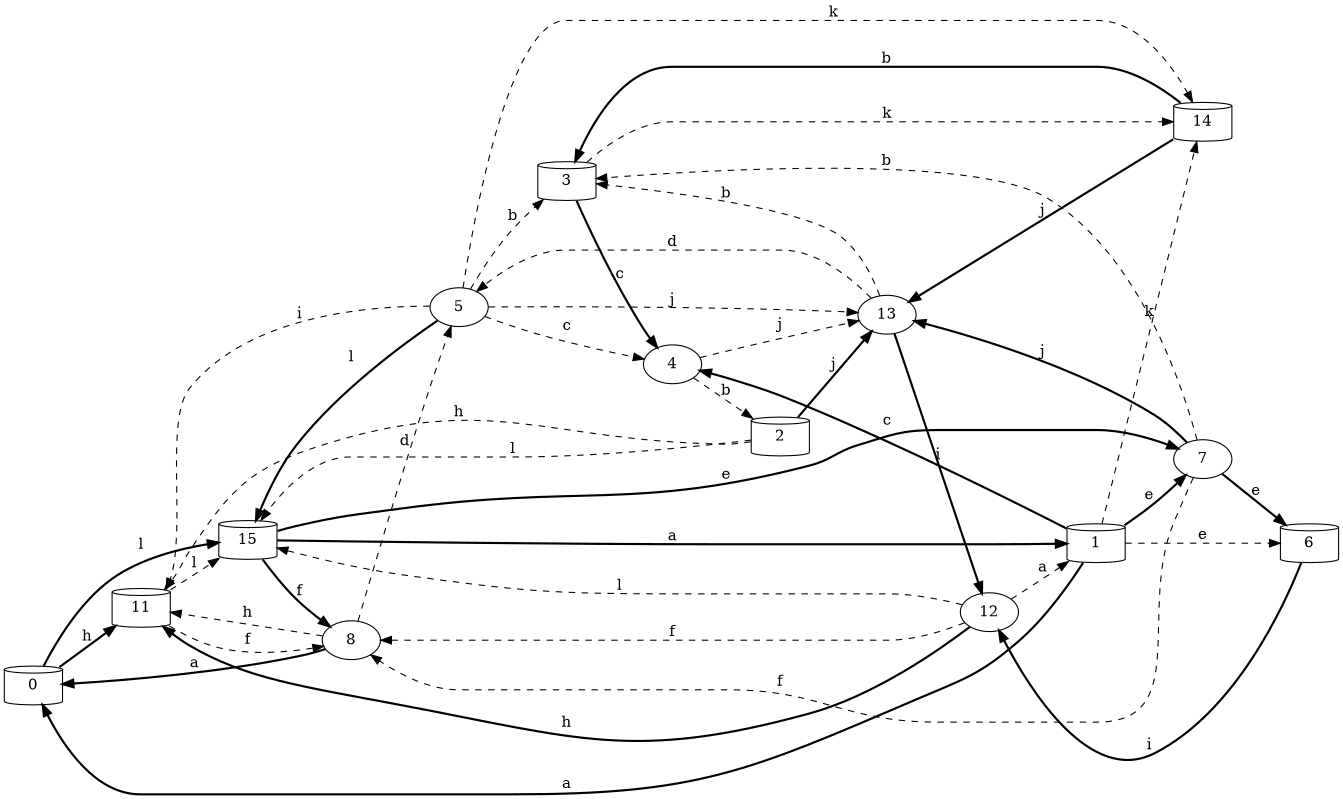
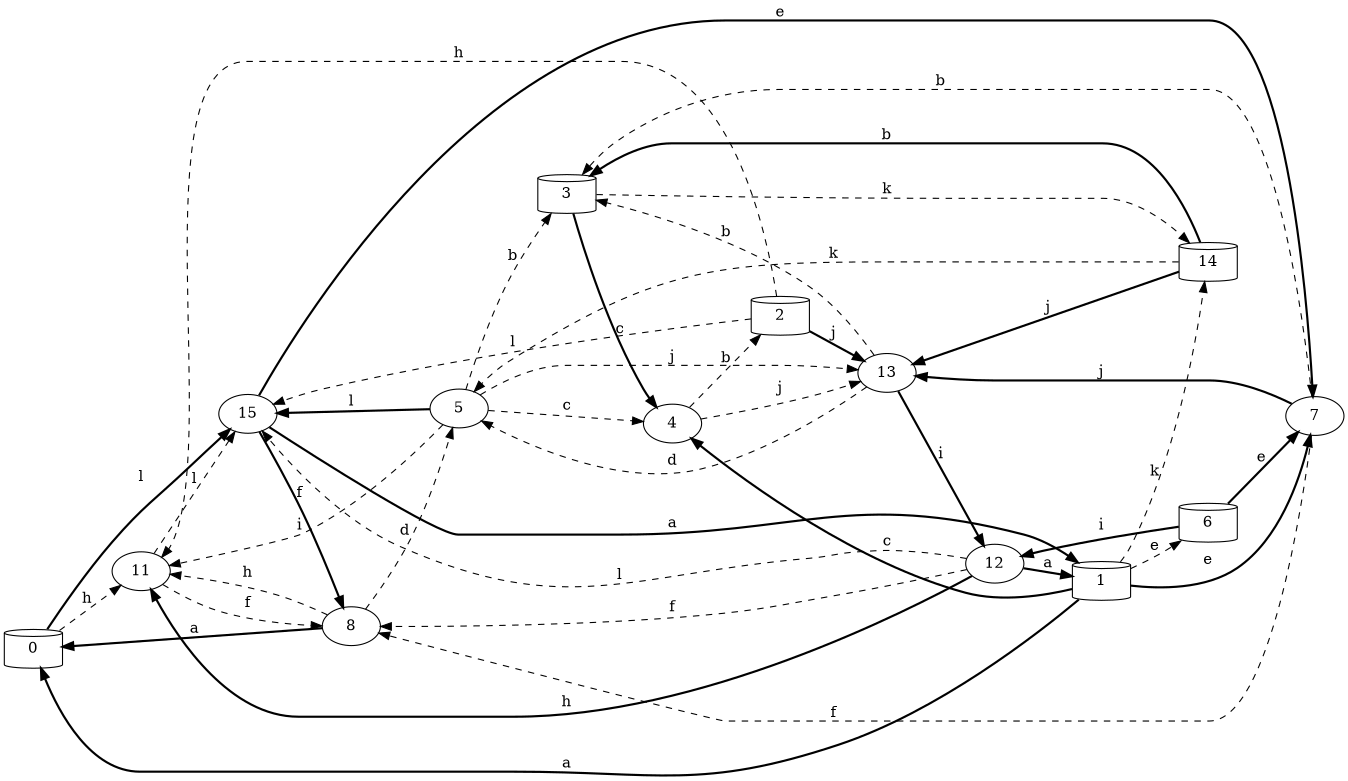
  strict digraph {
    rankdir=LR
    node [shape=cylinder]
    edge [style=dashed]
    0
-   11
-   15
+   11 [shape=ellipse]
+   15 [shape=ellipse]
    8 [shape=ellipse]
    1
    7 [shape=ellipse]
    4 [shape=ellipse]
    6
    14
    2
    13 [shape=ellipse]
    12 [shape=ellipse]
    3
    5 [shape=ellipse]
-   0 -> 11 [label=h style=bold]
+   0 -> 11 [label=h]
    0 -> 15 [label=l style=bold]
    11 -> 15 [label=l]
    11 -> 8 [label=f]
    15 -> 8 [label=f style=bold]
    15 -> 1 [label=a style=bold]
    15 -> 7 [label=e style=bold]
    8 -> 0 [label=a style=bold]
    8 -> 11 [label=h]
    8 -> 5 [label=d]
    1 -> 0 [label=a style=bold]
    1 -> 7 [label=e style=bold]
    1 -> 4 [label=c style=bold]
    1 -> 6 [label=e]
    1 -> 14 [label=k]
    7 -> 8 [label=f]
    7 -> 13 [label=j style=bold]
    7 -> 3 [label=b]
    4 -> 2 [label=b]
    4 -> 13 [label=j]
-   7 -> 6 [label=e style=bold]
+   6 -> 7 [label=e style=bold]
    6 -> 12 [label=i style=bold]
    14 -> 13 [label=j style=bold]
    14 -> 3 [label=b style=bold]
    2 -> 11 [label=h]
    2 -> 15 [label=l]
    2 -> 13 [label=j style=bold]
    13 -> 12 [label=i style=bold]
    13 -> 3 [label=b]
    13 -> 5 [label=d]
    12 -> 11 [label=h style=bold]
    12 -> 15 [label=l]
    12 -> 8 [label=f]
-   12 -> 1 [label=a]
+   12 -> 1 [label=a style=bold]
    3 -> 4 [label=c style=bold]
    3 -> 14 [label=k]
    5 -> 11 [label=i]
    5 -> 15 [label=l style=bold]
    5 -> 4 [label=c]
-   5 -> 14 [label=k]
+   14 -> 5 [label=k]
    5 -> 13 [label=j]
    5 -> 3 [label=b]
  }
